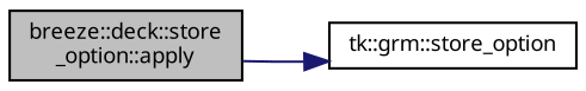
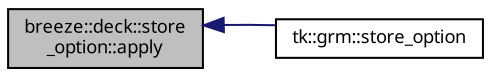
  digraph {
    rankdir=LR
    node [color=black fontname="sans-serif" fontsize=9 shape=record]
    n1 [fillcolor=grey75 fontcolor=black height=0.2 label="breeze::deck::store\l_option::apply" style=filled width=0.4]
    n2 [height=0.2 label="tk::grm::store_option" width=0.4]
-   n1 -> n2 [color=midnightblue fontname="sans-serif" fontsize=9 labelfontname="sans-serif" labelfontsize=9 style=solid]
+   n2 -> n1 [color=midnightblue fontname="sans-serif" fontsize=9 labelfontname="sans-serif" labelfontsize=9 style=solid]
  }
